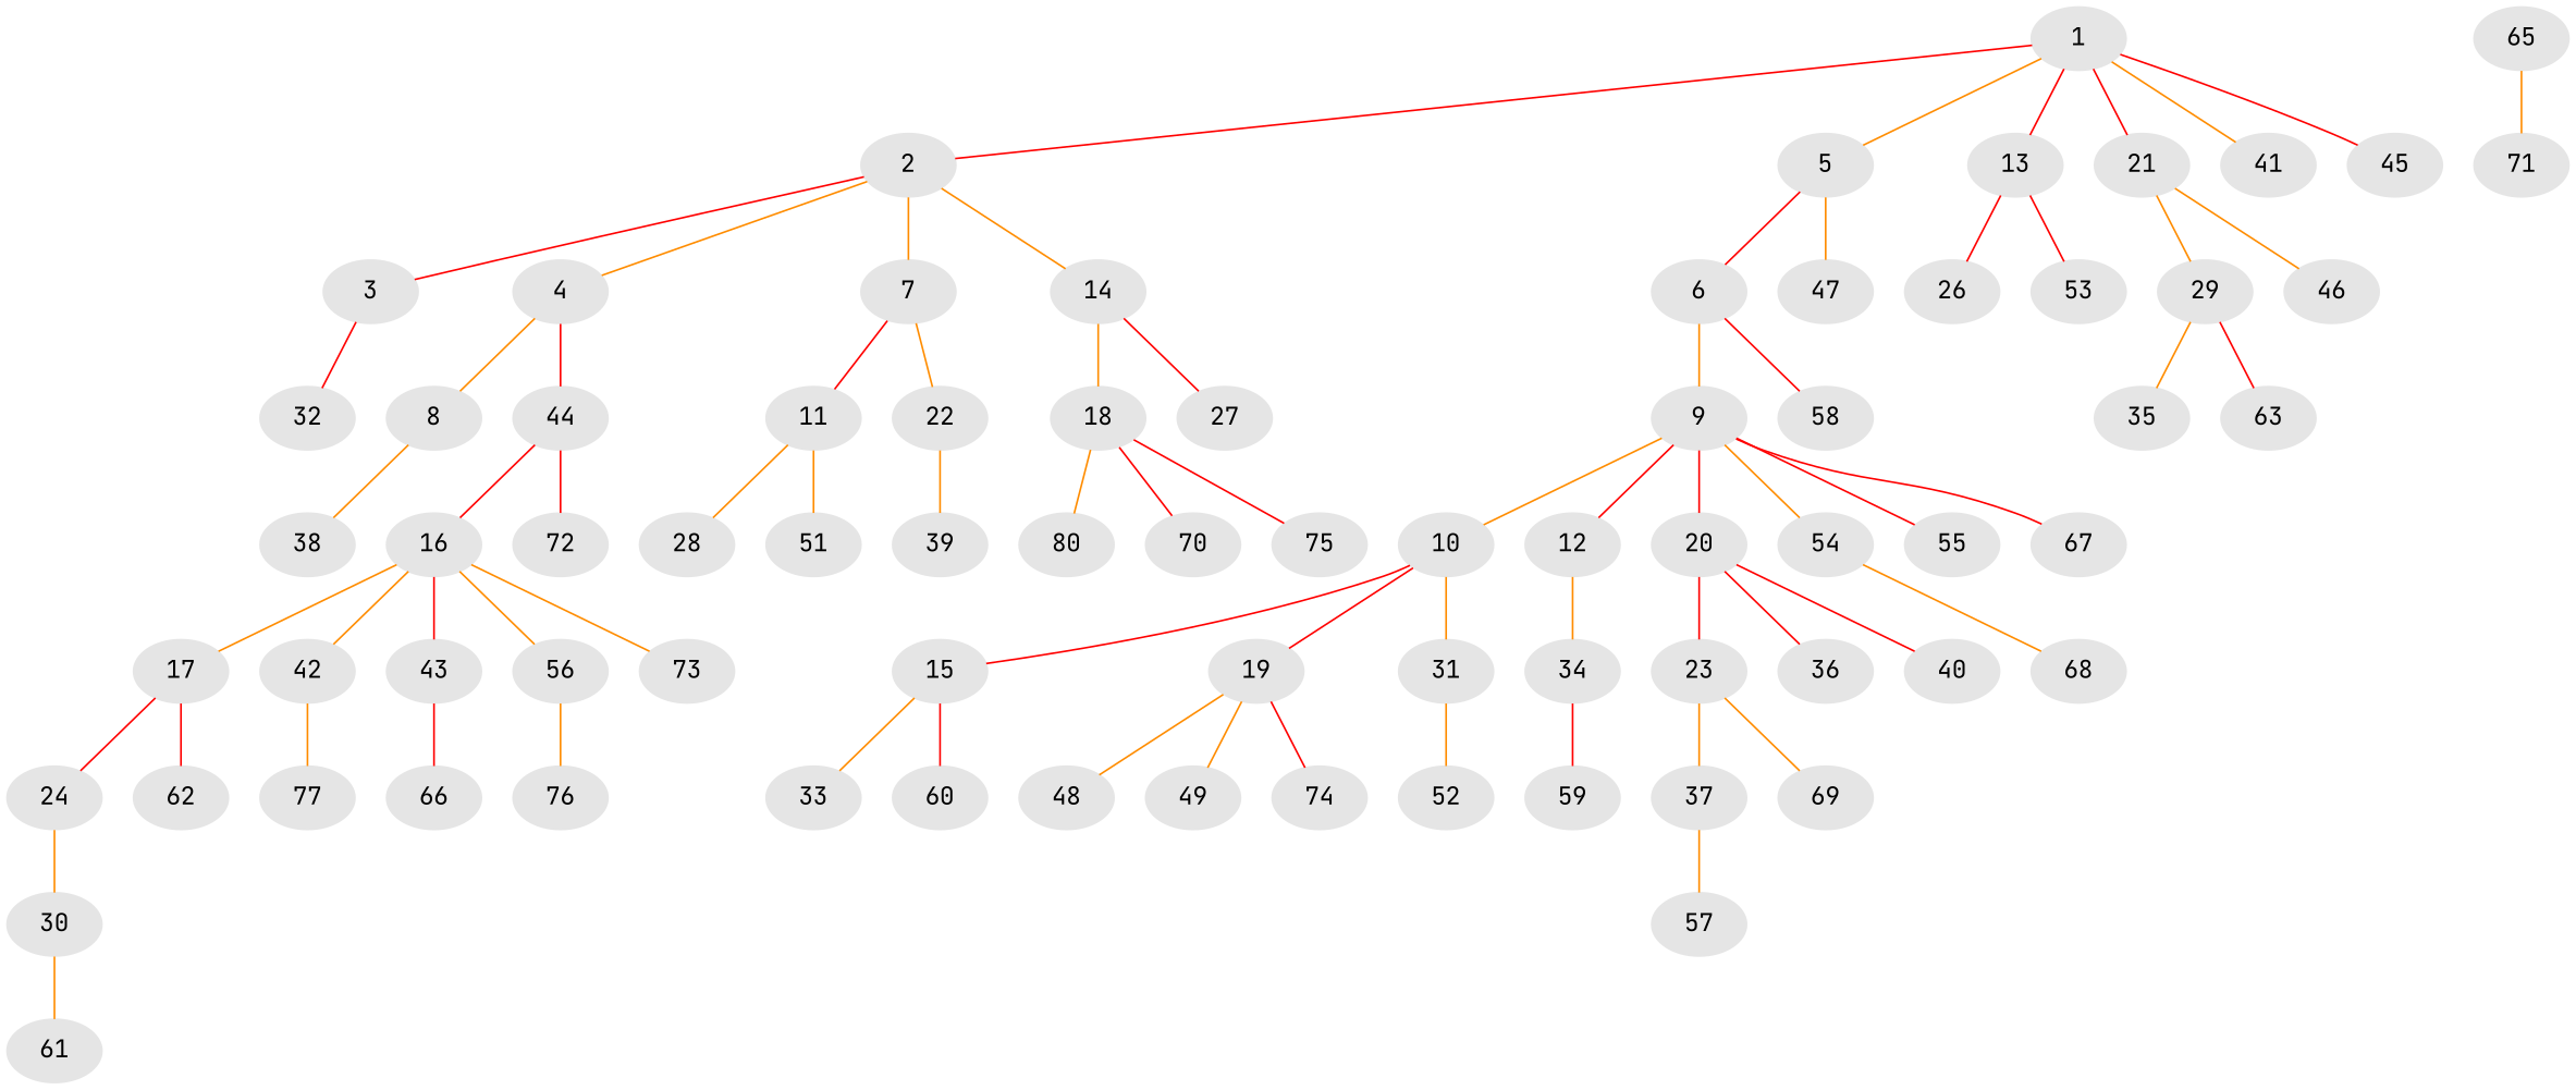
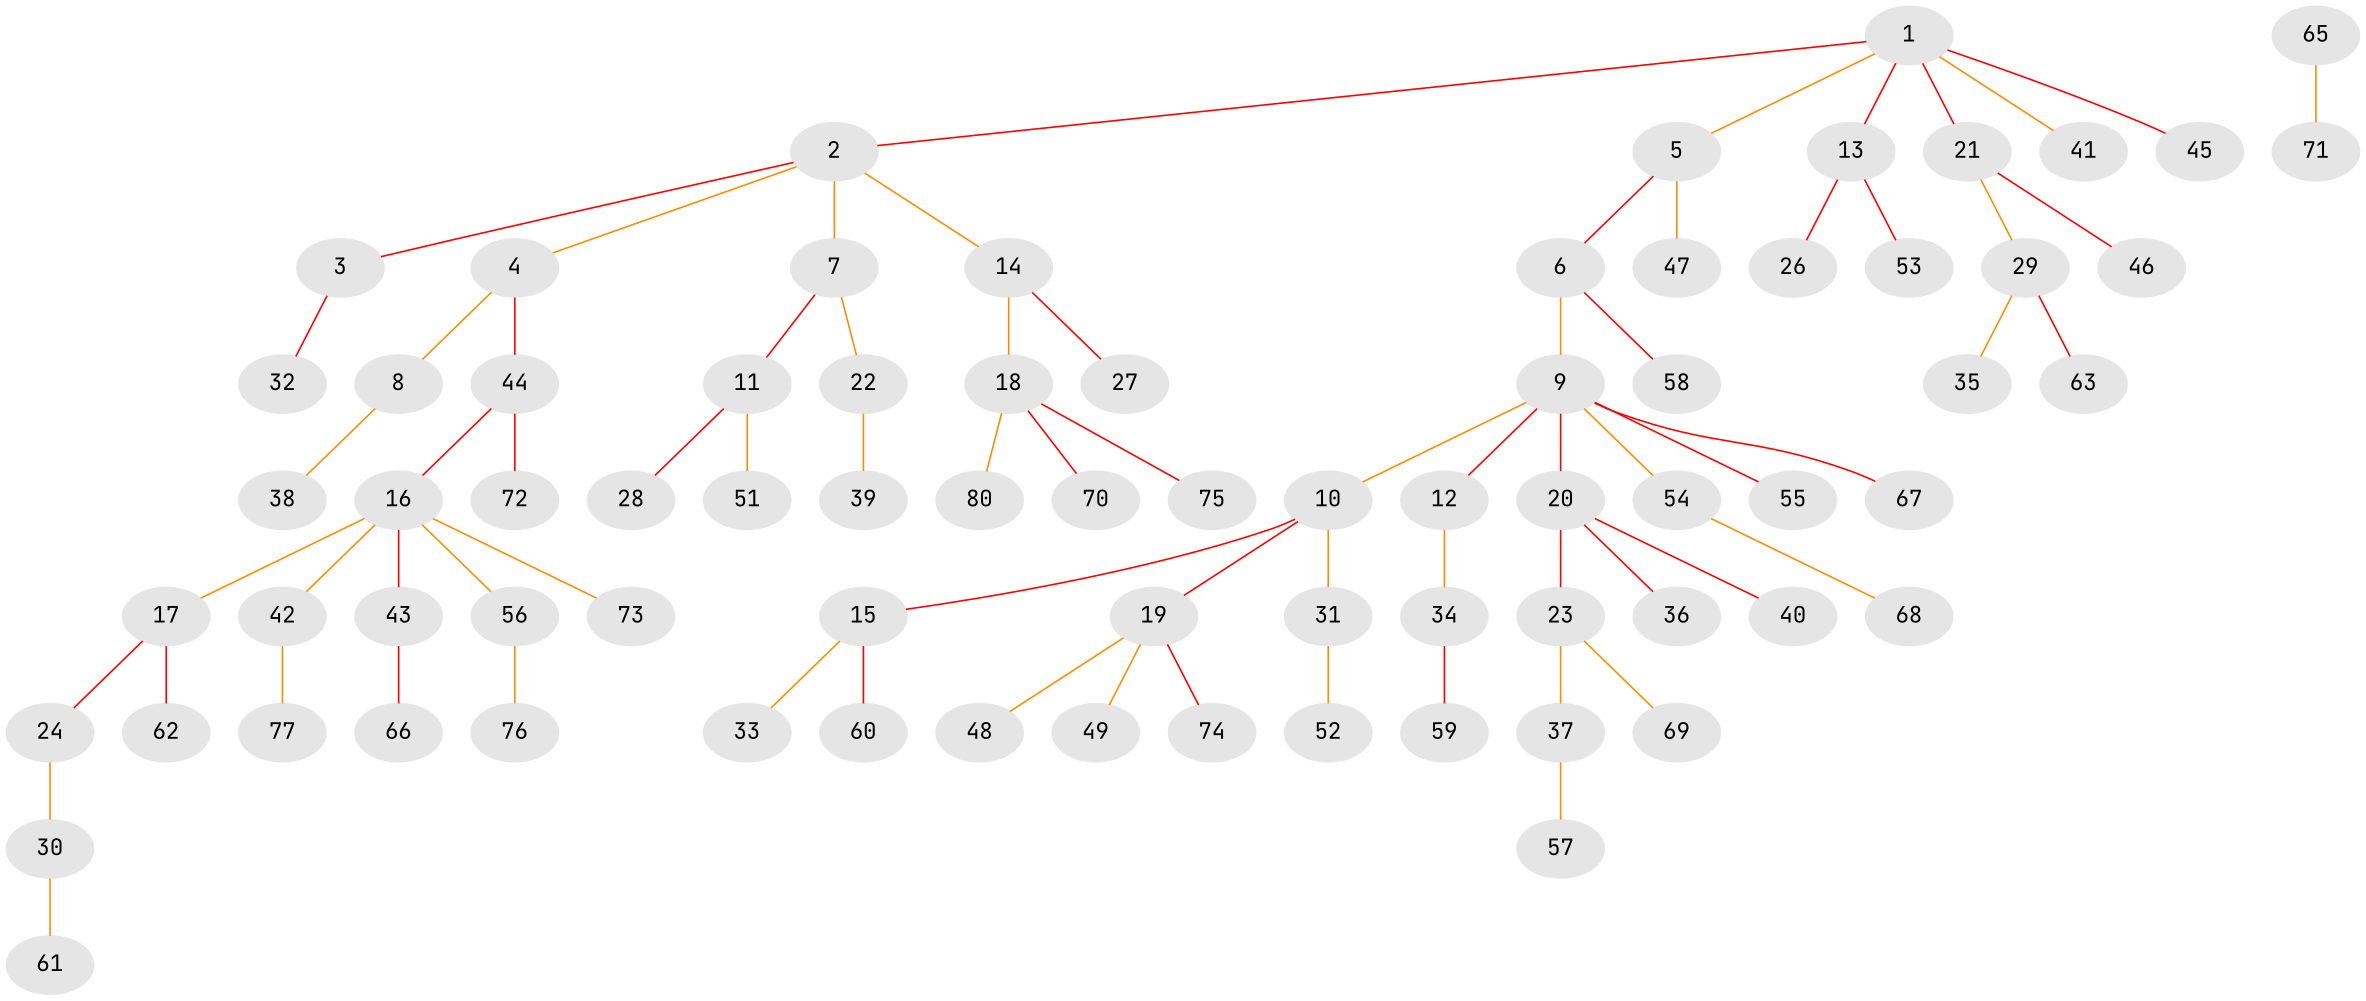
  graph {
    fontname="JetBrains Mono"
    node [color=gray90 fontname="JetBrains Mono" style=filled]
    edge [color=darkorange fontname="JetBrains Mono"]
    1
    2
    5
    13
    21
    41
    45
    3
    4
    7
    14
    6
    47
    26
    53
    29
    46
    32
    8
    44
    11
    22
    18
    27
    38
    16
    17
    42
    43
    56
    73
    72
    9
    58
    10
    12
    20
    54
    55
    67
    28
    51
    39
    15
    19
    31
    34
    23
    36
    40
    68
    33
    60
    48
    49
    74
    52
    59
    n59 [label=80]
    70
    75
    24
    62
    77
    66
    76
    30
    37
    69
    35
    63
    57
    61
    65
    71
    1 -- 2 [color=red]
    1 -- 5
    1 -- 13 [color=red]
    1 -- 21 [color=red]
    1 -- 41
    1 -- 45 [color=red]
    2 -- 3 [color=red]
    2 -- 4
    2 -- 7
    2 -- 14
    5 -- 6 [color=red]
    5 -- 47
    13 -- 26 [color=red]
    13 -- 53 [color=red]
    21 -- 29
-   21 -- 46
+   21 -- 46 [color=red]
    3 -- 32 [color=red]
    4 -- 8
    4 -- 44 [color=red]
    7 -- 11 [color=red]
    7 -- 22
    14 -- 18
    14 -- 27 [color=red]
    6 -- 9
    6 -- 58 [color=red]
    29 -- 35
    29 -- 63 [color=red]
    8 -- 38
    44 -- 16 [color=red]
    44 -- 72 [color=red]
-   11 -- 28
+   11 -- 28 [color=red]
    11 -- 51
    22 -- 39
    18 -- n59
    18 -- 70 [color=red]
    18 -- 75 [color=red]
    16 -- 17
    16 -- 42
    16 -- 43 [color=red]
    16 -- 56
    16 -- 73
    17 -- 24 [color=red]
    17 -- 62 [color=red]
    42 -- 77
    43 -- 66 [color=red]
    56 -- 76
    9 -- 10
    9 -- 12 [color=red]
    9 -- 20 [color=red]
    9 -- 54
    9 -- 55 [color=red]
    9 -- 67 [color=red]
    10 -- 15 [color=red]
    10 -- 19 [color=red]
    10 -- 31
    12 -- 34
    20 -- 23 [color=red]
    20 -- 36 [color=red]
    20 -- 40 [color=red]
    54 -- 68
    15 -- 33
    15 -- 60 [color=red]
    19 -- 48
    19 -- 49
    19 -- 74 [color=red]
    31 -- 52
    34 -- 59 [color=red]
    23 -- 37
    23 -- 69
    24 -- 30
    30 -- 61
    37 -- 57
    65 -- 71
  }
